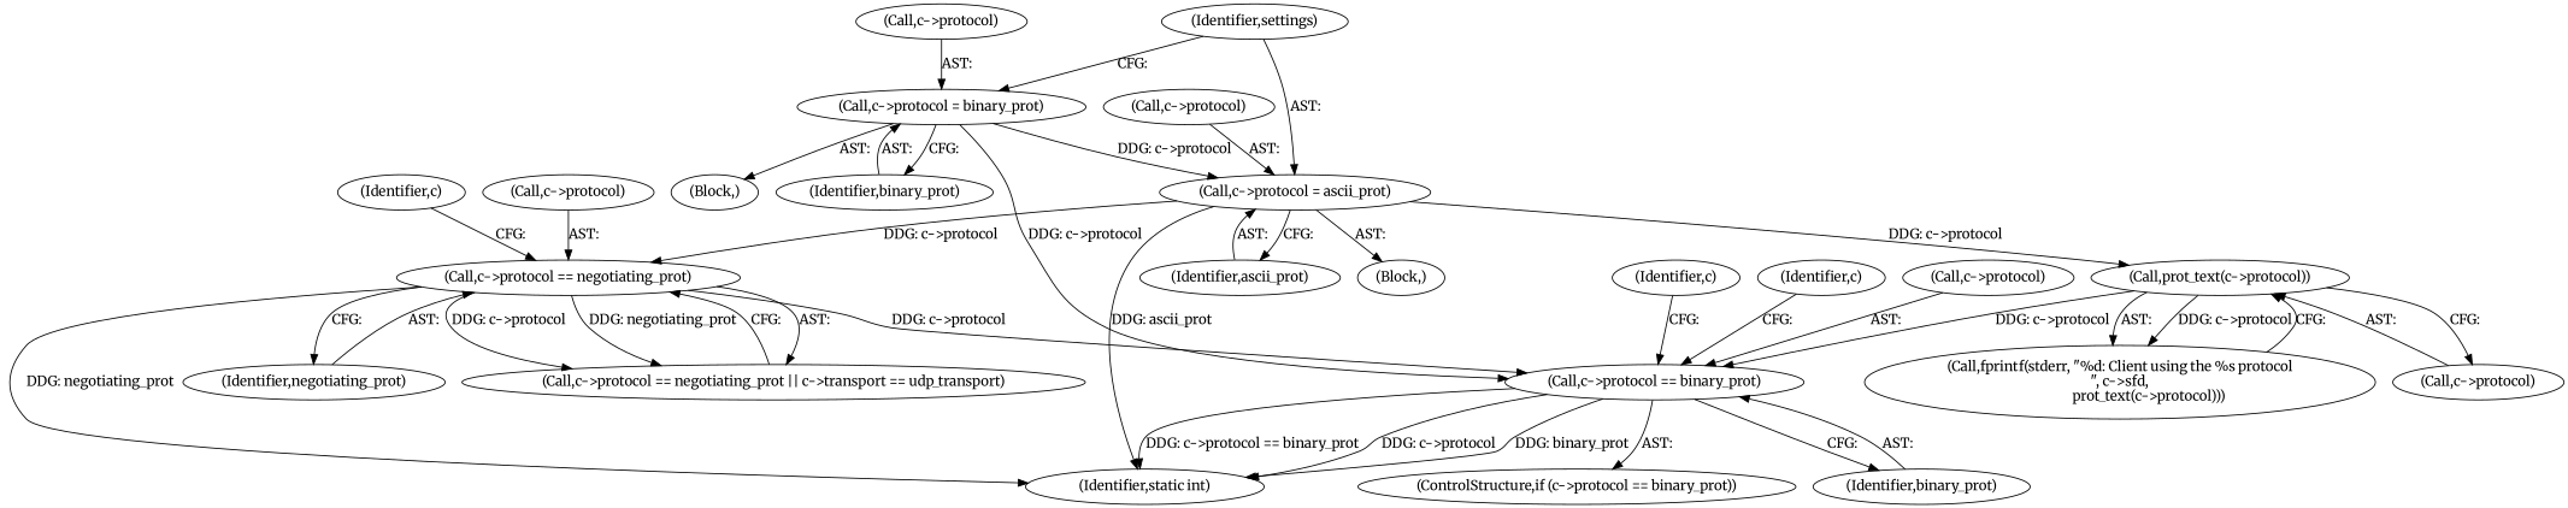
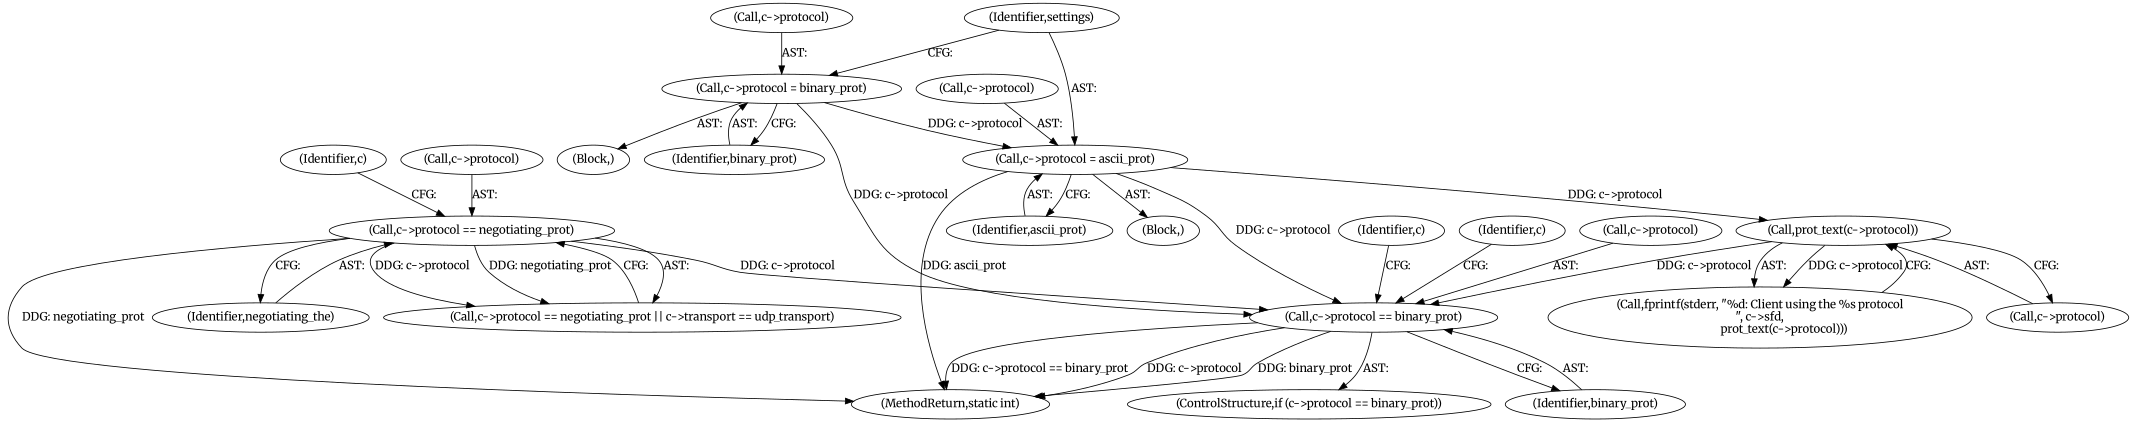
  digraph {
    fontname=Merriweather
    node [fontname=Merriweather]
    edge [fontname=Merriweather]
    n1 [label="(Call,c->protocol == binary_prot)"]
-   n2 [label="(Identifier,static int)"]
+   n2 [label="(MethodReturn,static int)"]
    n3 [label="(ControlStructure,if (c->protocol == binary_prot))"]
    n4 [label="(Identifier,binary_prot)"]
    n5 [label="(Call,c->protocol = binary_prot)"]
    n6 [label="(Identifier,binary_prot)"]
    n7 [label="(Block,)"]
    n8 [label="(Call,c->protocol = ascii_prot)"]
    n9 [label="(Call,prot_text(c->protocol))"]
    n10 [label="(Call,c->protocol)"]
    n11 [label="(Call,fprintf(stderr, \"%d: Client using the %s protocol\n\", c->sfd,\n                    prot_text(c->protocol)))"]
    n12 [label="(Call,c->protocol == negotiating_prot)"]
    n13 [label="(Call,c->protocol == negotiating_prot || c->transport == udp_transport)"]
-   n14 [label="(Identifier,negotiating_prot)"]
+   n14 [label="(Identifier,negotiating_the)"]
    n15 [label="(Identifier,ascii_prot)"]
    n16 [label="(Block,)"]
    n17 [label="(Identifier,c)"]
    n18 [label="(Call,c->protocol)"]
    n19 [label="(Identifier,settings)"]
    n20 [label="(Call,c->protocol)"]
    n21 [label="(Identifier,c)"]
    n22 [label="(Call,c->protocol)"]
    n23 [label="(Call,c->protocol)"]
    n24 [label="(Identifier,c)"]
    n1 -> n2 [label="DDG: c->protocol == binary_prot"]
    n1 -> n2 [label="DDG: c->protocol"]
    n1 -> n2 [label="DDG: binary_prot"]
    n1 -> n3 [label="AST: "]
    n1 -> n4 [label="CFG: "]
    n4 -> n1 [label="AST: "]
    n5 -> n1 [label="DDG: c->protocol"]
    n5 -> n6 [label="CFG: "]
    n5 -> n7 [label="AST: "]
    n5 -> n8 [label="DDG: c->protocol"]
    n6 -> n5 [label="AST: "]
-   n8 -> n12 [label="DDG: c->protocol"]
+   n8 -> n1 [label="DDG: c->protocol"]
    n8 -> n2 [label="DDG: ascii_prot"]
    n8 -> n9 [label="DDG: c->protocol"]
    n8 -> n15 [label="CFG: "]
    n8 -> n16 [label="AST: "]
    n9 -> n1 [label="DDG: c->protocol"]
    n9 -> n10 [label="CFG: "]
    n9 -> n11 [label="AST: "]
    n9 -> n11 [label="DDG: c->protocol"]
    n10 -> n9 [label="AST: "]
    n11 -> n9 [label="CFG: "]
    n12 -> n1 [label="DDG: c->protocol"]
    n12 -> n2 [label="DDG: negotiating_prot"]
    n12 -> n13 [label="AST: "]
    n12 -> n13 [label="DDG: c->protocol"]
    n12 -> n13 [label="DDG: negotiating_prot"]
    n12 -> n14 [label="CFG: "]
    n13 -> n12 [label="CFG: "]
    n14 -> n12 [label="AST: "]
    n15 -> n8 [label="AST: "]
    n17 -> n1 [label="CFG: "]
    n18 -> n5 [label="AST: "]
    n19 -> n5 [label="CFG: "]
    n19 -> n8 [label="AST: "]
    n20 -> n1 [label="AST: "]
    n21 -> n12 [label="CFG: "]
    n22 -> n12 [label="AST: "]
    n23 -> n8 [label="AST: "]
    n24 -> n1 [label="CFG: "]
  }
